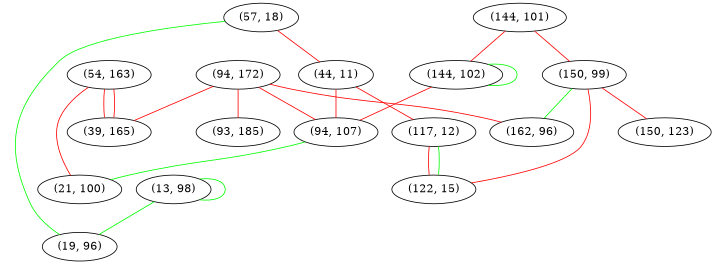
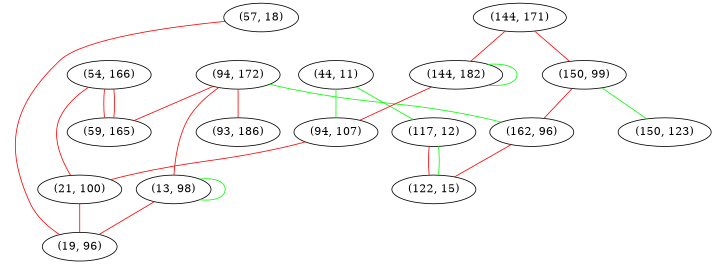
  graph {
    edge [color=red weight=1]
-   "(54, 163)"
+   "(54, 163)" [label="(54, 166)"]
    "(21, 100)"
-   "(59, 165)" [label="(39, 165)"]
+   "(59, 165)"
    "(19, 96)"
    "(94, 172)"
    "(94, 107)"
    "(162, 96)"
-   "(93, 185)"
+   "(93, 185)" [label="(93, 186)"]
    "(122, 15)"
    n10 [label="(44, 11)"]
    "(57, 18)"
-   "(144, 101)"
-   "(144, 102)"
+   "(144, 101)" [label="(144, 171)"]
+   "(144, 102)" [label="(144, 182)"]
    "(150, 99)"
    n15 [label="(150, 123)"]
    "(117, 12)"
    "(13, 98)"
    "(54, 163)" -- "(21, 100)"
    "(54, 163)" -- "(59, 165)"
    "(54, 163)" -- "(59, 165)"
+   "(21, 100)" -- "(19, 96)"
    "(94, 172)" -- "(59, 165)"
-   "(94, 172)" -- "(94, 107)"
-   "(94, 172)" -- "(162, 96)"
+   "(94, 172)" -- "(13, 98)"
+   "(94, 172)" -- "(162, 96)" [color=green]
    "(94, 172)" -- "(93, 185)"
-   "(94, 107)" -- "(21, 100)" [color=green]
-   "(150, 99)" -- "(122, 15)"
-   n10 -- "(94, 107)"
-   n10 -- "(117, 12)"
-   "(57, 18)" -- "(19, 96)" [color=green]
-   "(57, 18)" -- n10
+   "(94, 107)" -- "(21, 100)"
+   "(162, 96)" -- "(122, 15)"
+   n10 -- "(94, 107)" [color=green]
+   n10 -- "(117, 12)" [color=green]
+   "(57, 18)" -- "(19, 96)"
    "(144, 101)" -- "(144, 102)"
    "(144, 101)" -- "(150, 99)"
    "(144, 102)" -- "(94, 107)"
    "(144, 102)" -- "(144, 102)" [color=green weight=2]
-   "(150, 99)" -- "(162, 96)" [color=green]
-   "(150, 99)" -- n15
+   "(150, 99)" -- "(162, 96)"
+   "(150, 99)" -- n15 [color=green]
    "(117, 12)" -- "(122, 15)"
    "(117, 12)" -- "(122, 15)" [color=green weight=2]
-   "(13, 98)" -- "(19, 96)" [color=green]
+   "(13, 98)" -- "(19, 96)"
    "(13, 98)" -- "(13, 98)" [color=green weight=2]
  }
